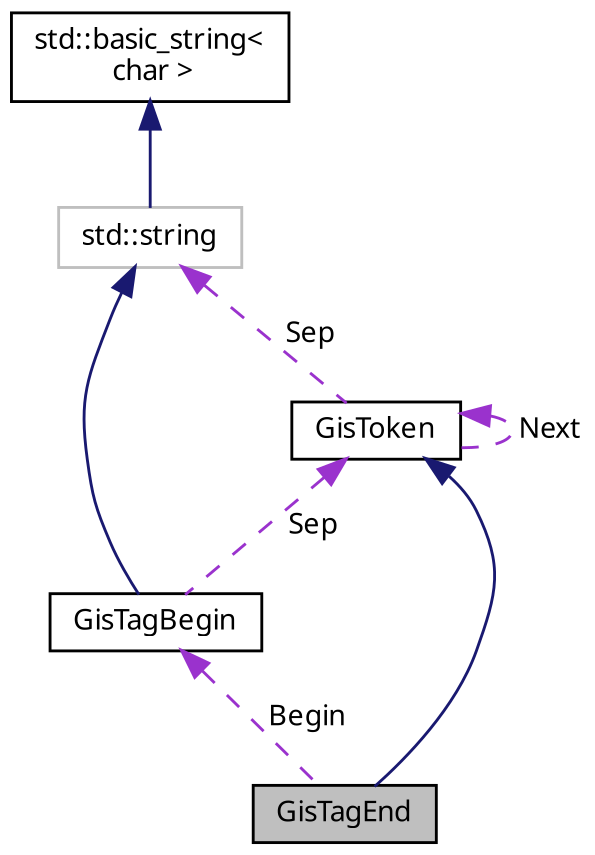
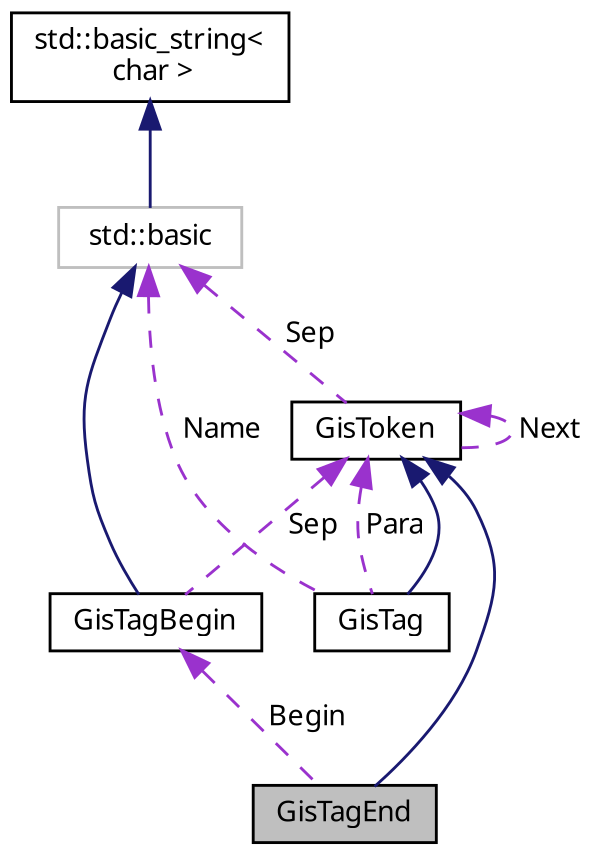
  digraph {
    node [color=black fillcolor=white fontname=Sans fontsize=10 shape=record style=filled]
    edge [color=darkorchid3 dir=back fontname=Sans fontsize=10 labelfontname=Sans labelfontsize=10 style=dashed]
    n1 [fillcolor=grey75 fontcolor=black height=0.2 label=GisTagEnd width=0.4]
    n2 [height=0.2 label=GisToken width=0.4]
    n3 [height=0.2 label=GisTagBegin width=0.4]
-   n5 [color=grey75 height=0.2 label="std::string" width=0.4]
+   n4 [height=0.2 label=GisTag width=0.4]
+   n5 [color=grey75 height=0.2 label="std::basic" width=0.4]
    n6 [height=0.2 label="std::basic_string\<\l char \>" width=0.4]
    n2 -> n1 [color=midnightblue style=solid]
    n2 -> n2 [label=" Next"]
    n2 -> n3 [label=" Sep"]
+   n2 -> n4 [color=midnightblue style=solid]
+   n2 -> n4 [label=" Para"]
    n3 -> n1 [label=" Begin"]
    n5 -> n2 [label=" Sep"]
    n5 -> n3 [color=midnightblue style=solid]
+   n5 -> n4 [label=" Name"]
    n6 -> n5 [color=midnightblue style=solid]
  }
